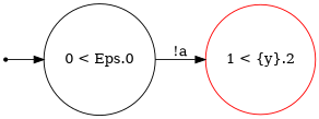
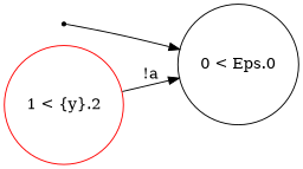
  digraph {
    rankdir=LR
    node [shape=circle]
    ENTRY [shape=point]
    n2 [label="0 < Eps.0\n"]
    n3 [color=red label="1 < {y}.2\n"]
    ENTRY -> n2
-   n2 -> n3 [label="!a"]
+   n3 -> n2 [label="!a"]
  }
